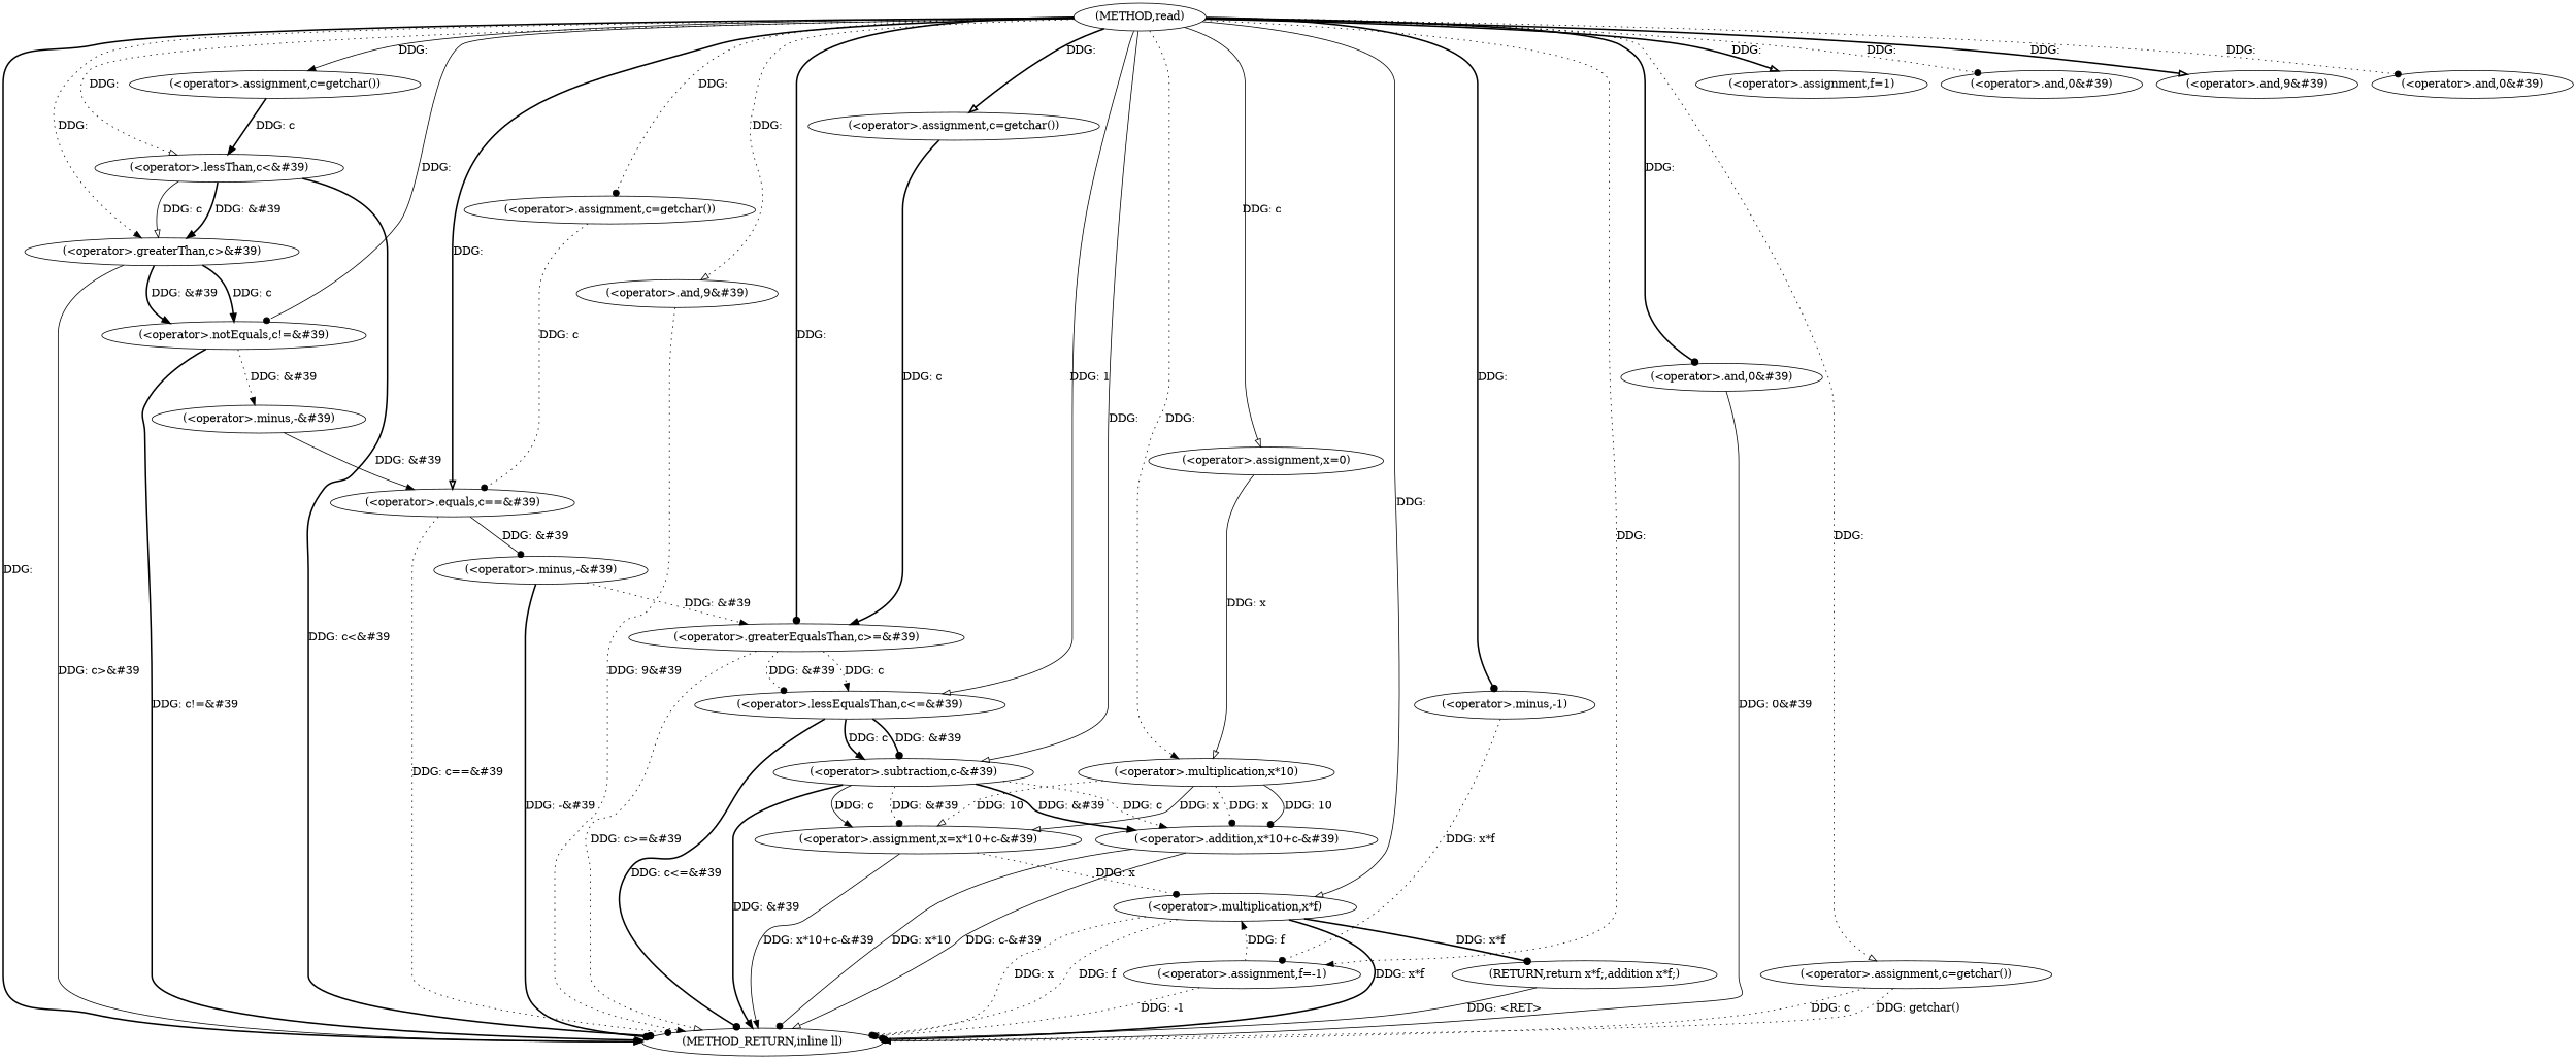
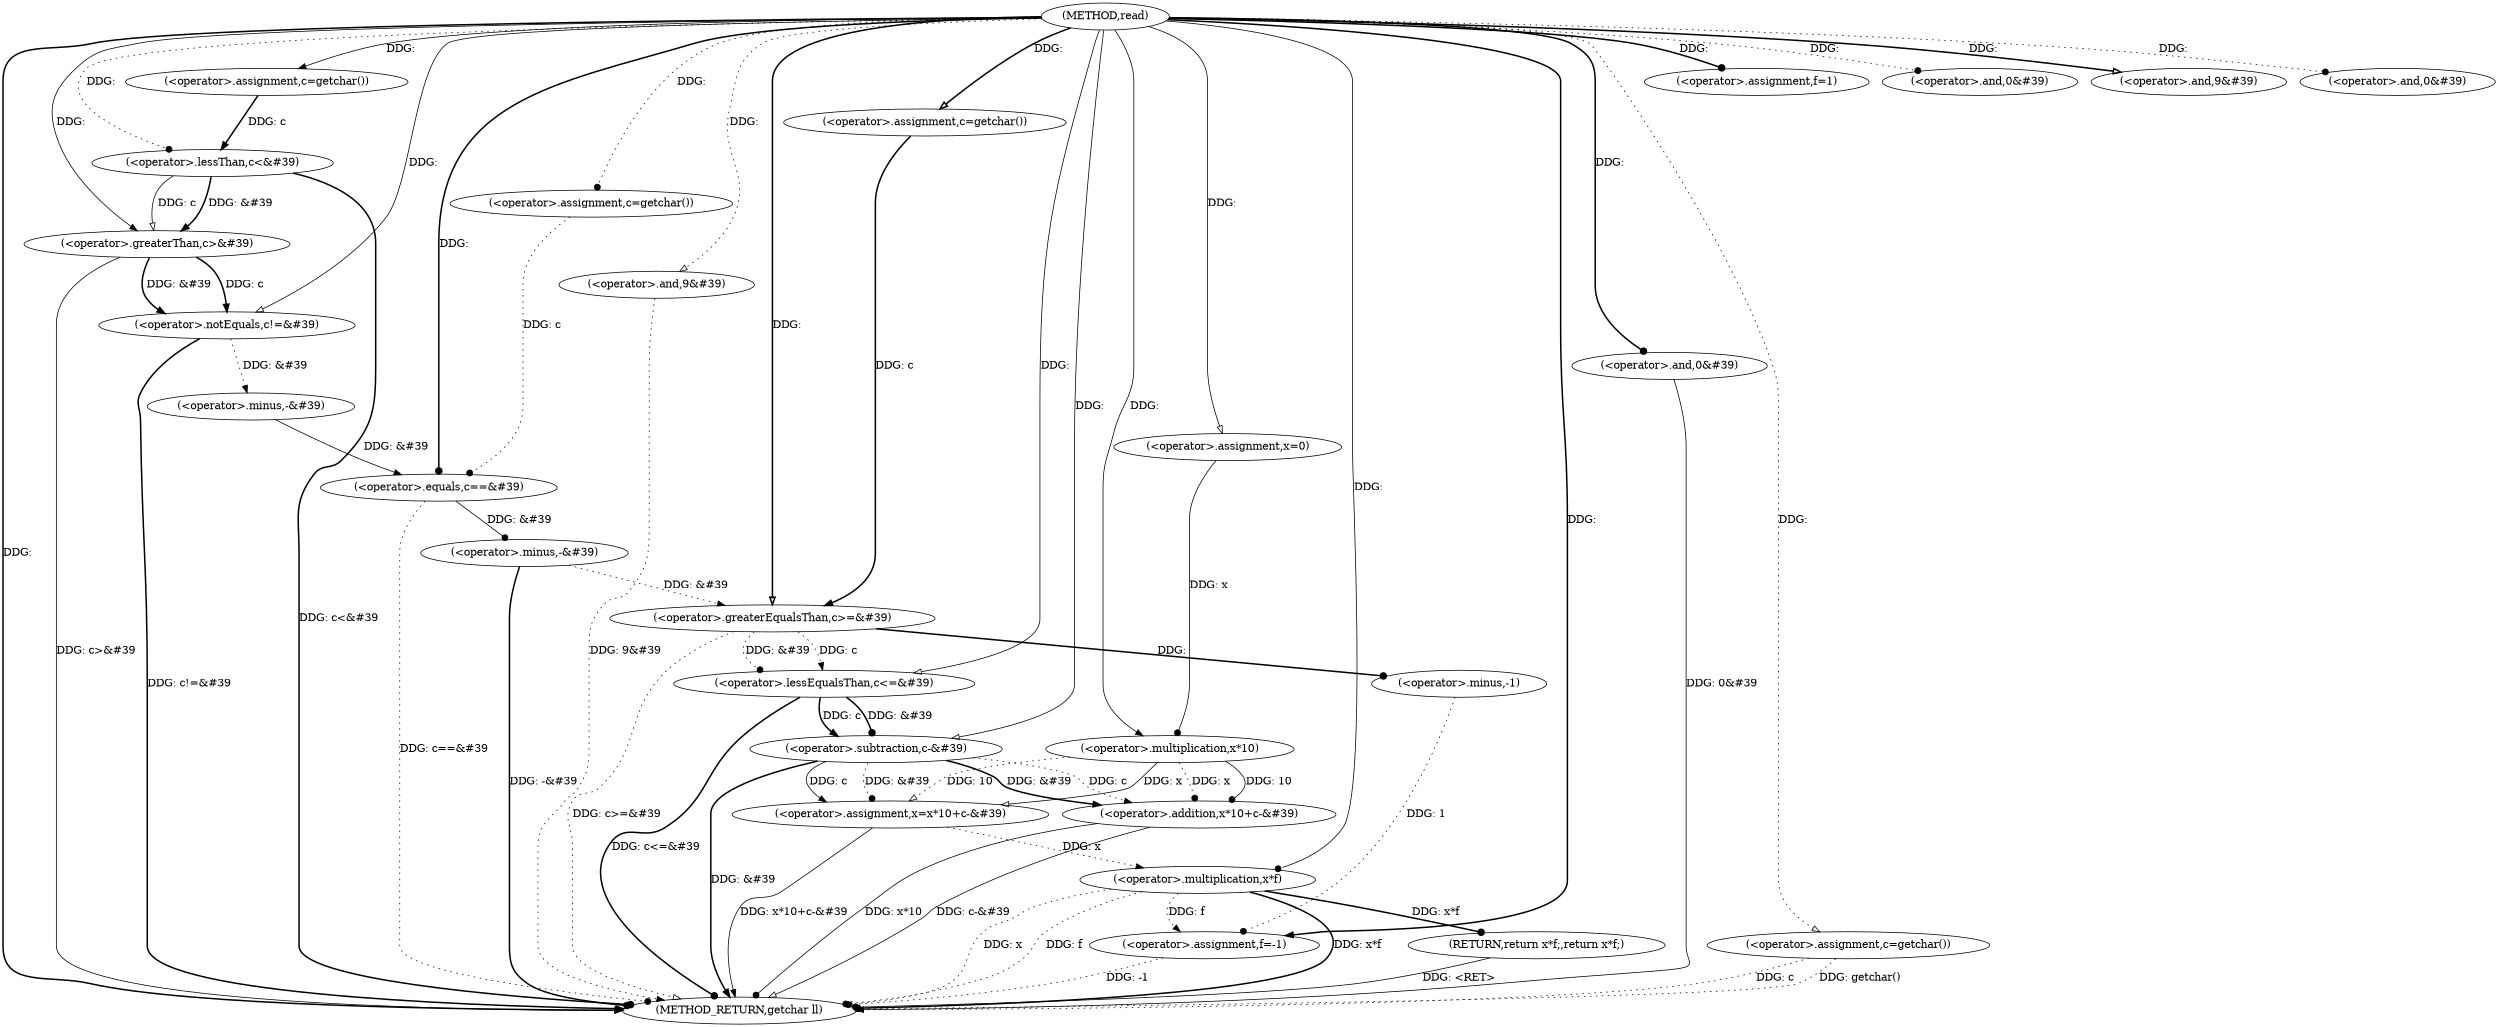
  digraph {
    edge [arrowhead=dot style=dotted]
    n1 [label="(METHOD,read)"]
    n2 [label="(<operator>.assignment,x=0)"]
    n3 [label="(<operator>.assignment,f=1)"]
    n4 [label="(<operator>.assignment,c=getchar())"]
    n5 [label="(<operator>.lessThan,c<&#39)"]
    n6 [label="(<operator>.and,0&#39)"]
    n7 [label="(<operator>.greaterThan,c>&#39)"]
    n8 [label="(<operator>.and,9&#39)"]
    n9 [label="(<operator>.notEquals,c!=&#39)"]
    n10 [label="(<operator>.assignment,c=getchar())"]
    n11 [label="(<operator>.equals,c==&#39)"]
    n12 [label="(<operator>.greaterEqualsThan,c>=&#39)"]
    n13 [label="(<operator>.and,0&#39)"]
    n14 [label="(<operator>.lessEqualsThan,c<=&#39)"]
    n15 [label="(<operator>.and,9&#39)"]
    n16 [label="(<operator>.and,0&#39)"]
    n17 [label="(<operator>.assignment,c=getchar())"]
    n18 [label="(<operator>.assignment,f=-1)"]
    n19 [label="(<operator>.assignment,c=getchar())"]
    n20 [label="(<operator>.multiplication,x*f)"]
    n21 [label="(<operator>.minus,-1)"]
    n22 [label="(<operator>.multiplication,x*10)"]
    n23 [label="(<operator>.subtraction,c-&#39)"]
-   n24 [label="(METHOD_RETURN,inline ll)"]
+   n24 [label="(METHOD_RETURN,getchar ll)"]
    n25 [label="(<operator>.minus,-&#39)"]
    n26 [label="(<operator>.minus,-&#39)"]
    n27 [label="(<operator>.assignment,x=x*10+c-&#39)"]
-   n28 [label="(RETURN,return x*f;,addition x*f;)"]
+   n28 [label="(RETURN,return x*f;,return x*f;)"]
    n29 [label="(<operator>.addition,x*10+c-&#39)"]
-   n1 -> n2 [arrowhead=onormal label="DDG: c" style=solid]
-   n1 -> n3 [arrowhead=onormal label="DDG: " style=bold]
+   n1 -> n2 [arrowhead=onormal label="DDG: " style=solid]
+   n1 -> n3 [label="DDG: " style=bold]
    n1 -> n4 [arrowhead=normal label="DDG: " style=solid]
-   n1 -> n5 [arrowhead=onormal label="DDG: "]
+   n1 -> n5 [label="DDG: "]
    n1 -> n6 [label="DDG: "]
-   n1 -> n7 [arrowhead=normal label="DDG: "]
+   n1 -> n7 [arrowhead=normal label="DDG: " style=solid]
    n1 -> n8 [arrowhead=onormal label="DDG: " style=bold]
-   n1 -> n9 [label="DDG: " style=solid]
+   n1 -> n9 [arrowhead=onormal label="DDG: " style=solid]
    n1 -> n10 [label="DDG: "]
-   n1 -> n11 [arrowhead=onormal label="DDG: " style=bold]
-   n1 -> n12 [label="DDG: " style=bold]
+   n1 -> n11 [label="DDG: " style=bold]
+   n1 -> n12 [arrowhead=onormal label="DDG: " style=bold]
    n1 -> n13 [label="DDG: "]
-   n1 -> n14 [arrowhead=onormal label="DDG: 1" style=solid]
+   n1 -> n14 [arrowhead=onormal label="DDG: " style=solid]
    n1 -> n15 [arrowhead=onormal label="DDG: "]
    n1 -> n16 [label="DDG: " style=bold]
    n1 -> n17 [arrowhead=onormal label="DDG: "]
-   n1 -> n18 [arrowhead=normal label="DDG: "]
+   n1 -> n18 [arrowhead=normal label="DDG: " style=bold]
    n1 -> n19 [arrowhead=onormal label="DDG: " style=bold]
-   n1 -> n20 [arrowhead=onormal label="DDG: " style=solid]
-   n1 -> n21 [label="DDG: " style=bold]
-   n1 -> n22 [arrowhead=normal label="DDG: "]
+   n1 -> n20 [label="DDG: " style=solid]
+   n12 -> n21 [label="DDG: " style=bold]
+   n1 -> n22 [arrowhead=normal label="DDG: " style=solid]
    n1 -> n23 [arrowhead=onormal label="DDG: " style=solid]
    n1 -> n24 [arrowhead=onormal label="DDG: " style=bold]
-   n2 -> n22 [arrowhead=onormal label="DDG: x" style=solid]
+   n2 -> n22 [label="DDG: x" style=solid]
    n4 -> n5 [arrowhead=normal label="DDG: c" style=bold]
    n5 -> n7 [arrowhead=onormal label="DDG: c" style=solid]
    n5 -> n7 [arrowhead=normal label="DDG: &#39" style=bold]
    n5 -> n24 [label="DDG: c<&#39" style=bold]
    n7 -> n9 [arrowhead=normal label="DDG: c" style=bold]
    n7 -> n9 [arrowhead=normal label="DDG: &#39" style=bold]
    n7 -> n24 [arrowhead=onormal label="DDG: c>&#39" style=solid]
    n9 -> n24 [arrowhead=normal label="DDG: c!=&#39" style=bold]
    n9 -> n25 [arrowhead=normal label="DDG: &#39"]
    n10 -> n11 [label="DDG: c"]
    n11 -> n24 [label="DDG: c==&#39"]
    n11 -> n26 [label="DDG: &#39" style=solid]
    n12 -> n14 [arrowhead=normal label="DDG: c"]
    n12 -> n14 [label="DDG: &#39"]
    n12 -> n24 [arrowhead=onormal label="DDG: c>=&#39"]
    n14 -> n23 [arrowhead=normal label="DDG: c" style=bold]
    n14 -> n23 [label="DDG: &#39" style=bold]
    n14 -> n24 [label="DDG: c<=&#39" style=bold]
    n15 -> n24 [arrowhead=normal label="DDG: 9&#39"]
    n16 -> n24 [arrowhead=normal label="DDG: 0&#39" style=solid]
    n17 -> n24 [arrowhead=onormal label="DDG: c"]
    n17 -> n24 [label="DDG: getchar()"]
-   n18 -> n20 [arrowhead=normal label="DDG: f"]
+   n20 -> n18 [arrowhead=normal label="DDG: f"]
    n18 -> n24 [label="DDG: -1"]
    n19 -> n12 [arrowhead=normal label="DDG: c" style=bold]
    n20 -> n24 [arrowhead=onormal label="DDG: x"]
    n20 -> n24 [label="DDG: f"]
    n20 -> n24 [label="DDG: x*f" style=bold]
    n20 -> n28 [label="DDG: x*f" style=bold]
-   n21 -> n18 [label="DDG: x*f"]
+   n21 -> n18 [label="DDG: 1"]
    n22 -> n27 [arrowhead=onormal label="DDG: 10"]
    n22 -> n27 [arrowhead=onormal label="DDG: x" style=solid]
    n22 -> n29 [label="DDG: 10" style=solid]
    n22 -> n29 [label="DDG: x"]
    n23 -> n24 [arrowhead=normal label="DDG: &#39" style=bold]
    n23 -> n27 [arrowhead=normal label="DDG: c" style=solid]
    n23 -> n27 [label="DDG: &#39"]
    n23 -> n29 [arrowhead=normal label="DDG: c"]
    n23 -> n29 [arrowhead=normal label="DDG: &#39" style=bold]
    n25 -> n11 [arrowhead=normal label="DDG: &#39" style=solid]
    n26 -> n12 [arrowhead=normal label="DDG: &#39"]
    n26 -> n24 [label="DDG: -&#39" style=bold]
-   n27 -> n20 [label="DDG: x"]
+   n27 -> n20 [arrowhead=normal label="DDG: x"]
    n27 -> n24 [arrowhead=normal label="DDG: x*10+c-&#39" style=solid]
    n28 -> n24 [label="DDG: <RET>" style=solid]
    n29 -> n24 [label="DDG: x*10" style=solid]
    n29 -> n24 [arrowhead=onormal label="DDG: c-&#39" style=solid]
  }
